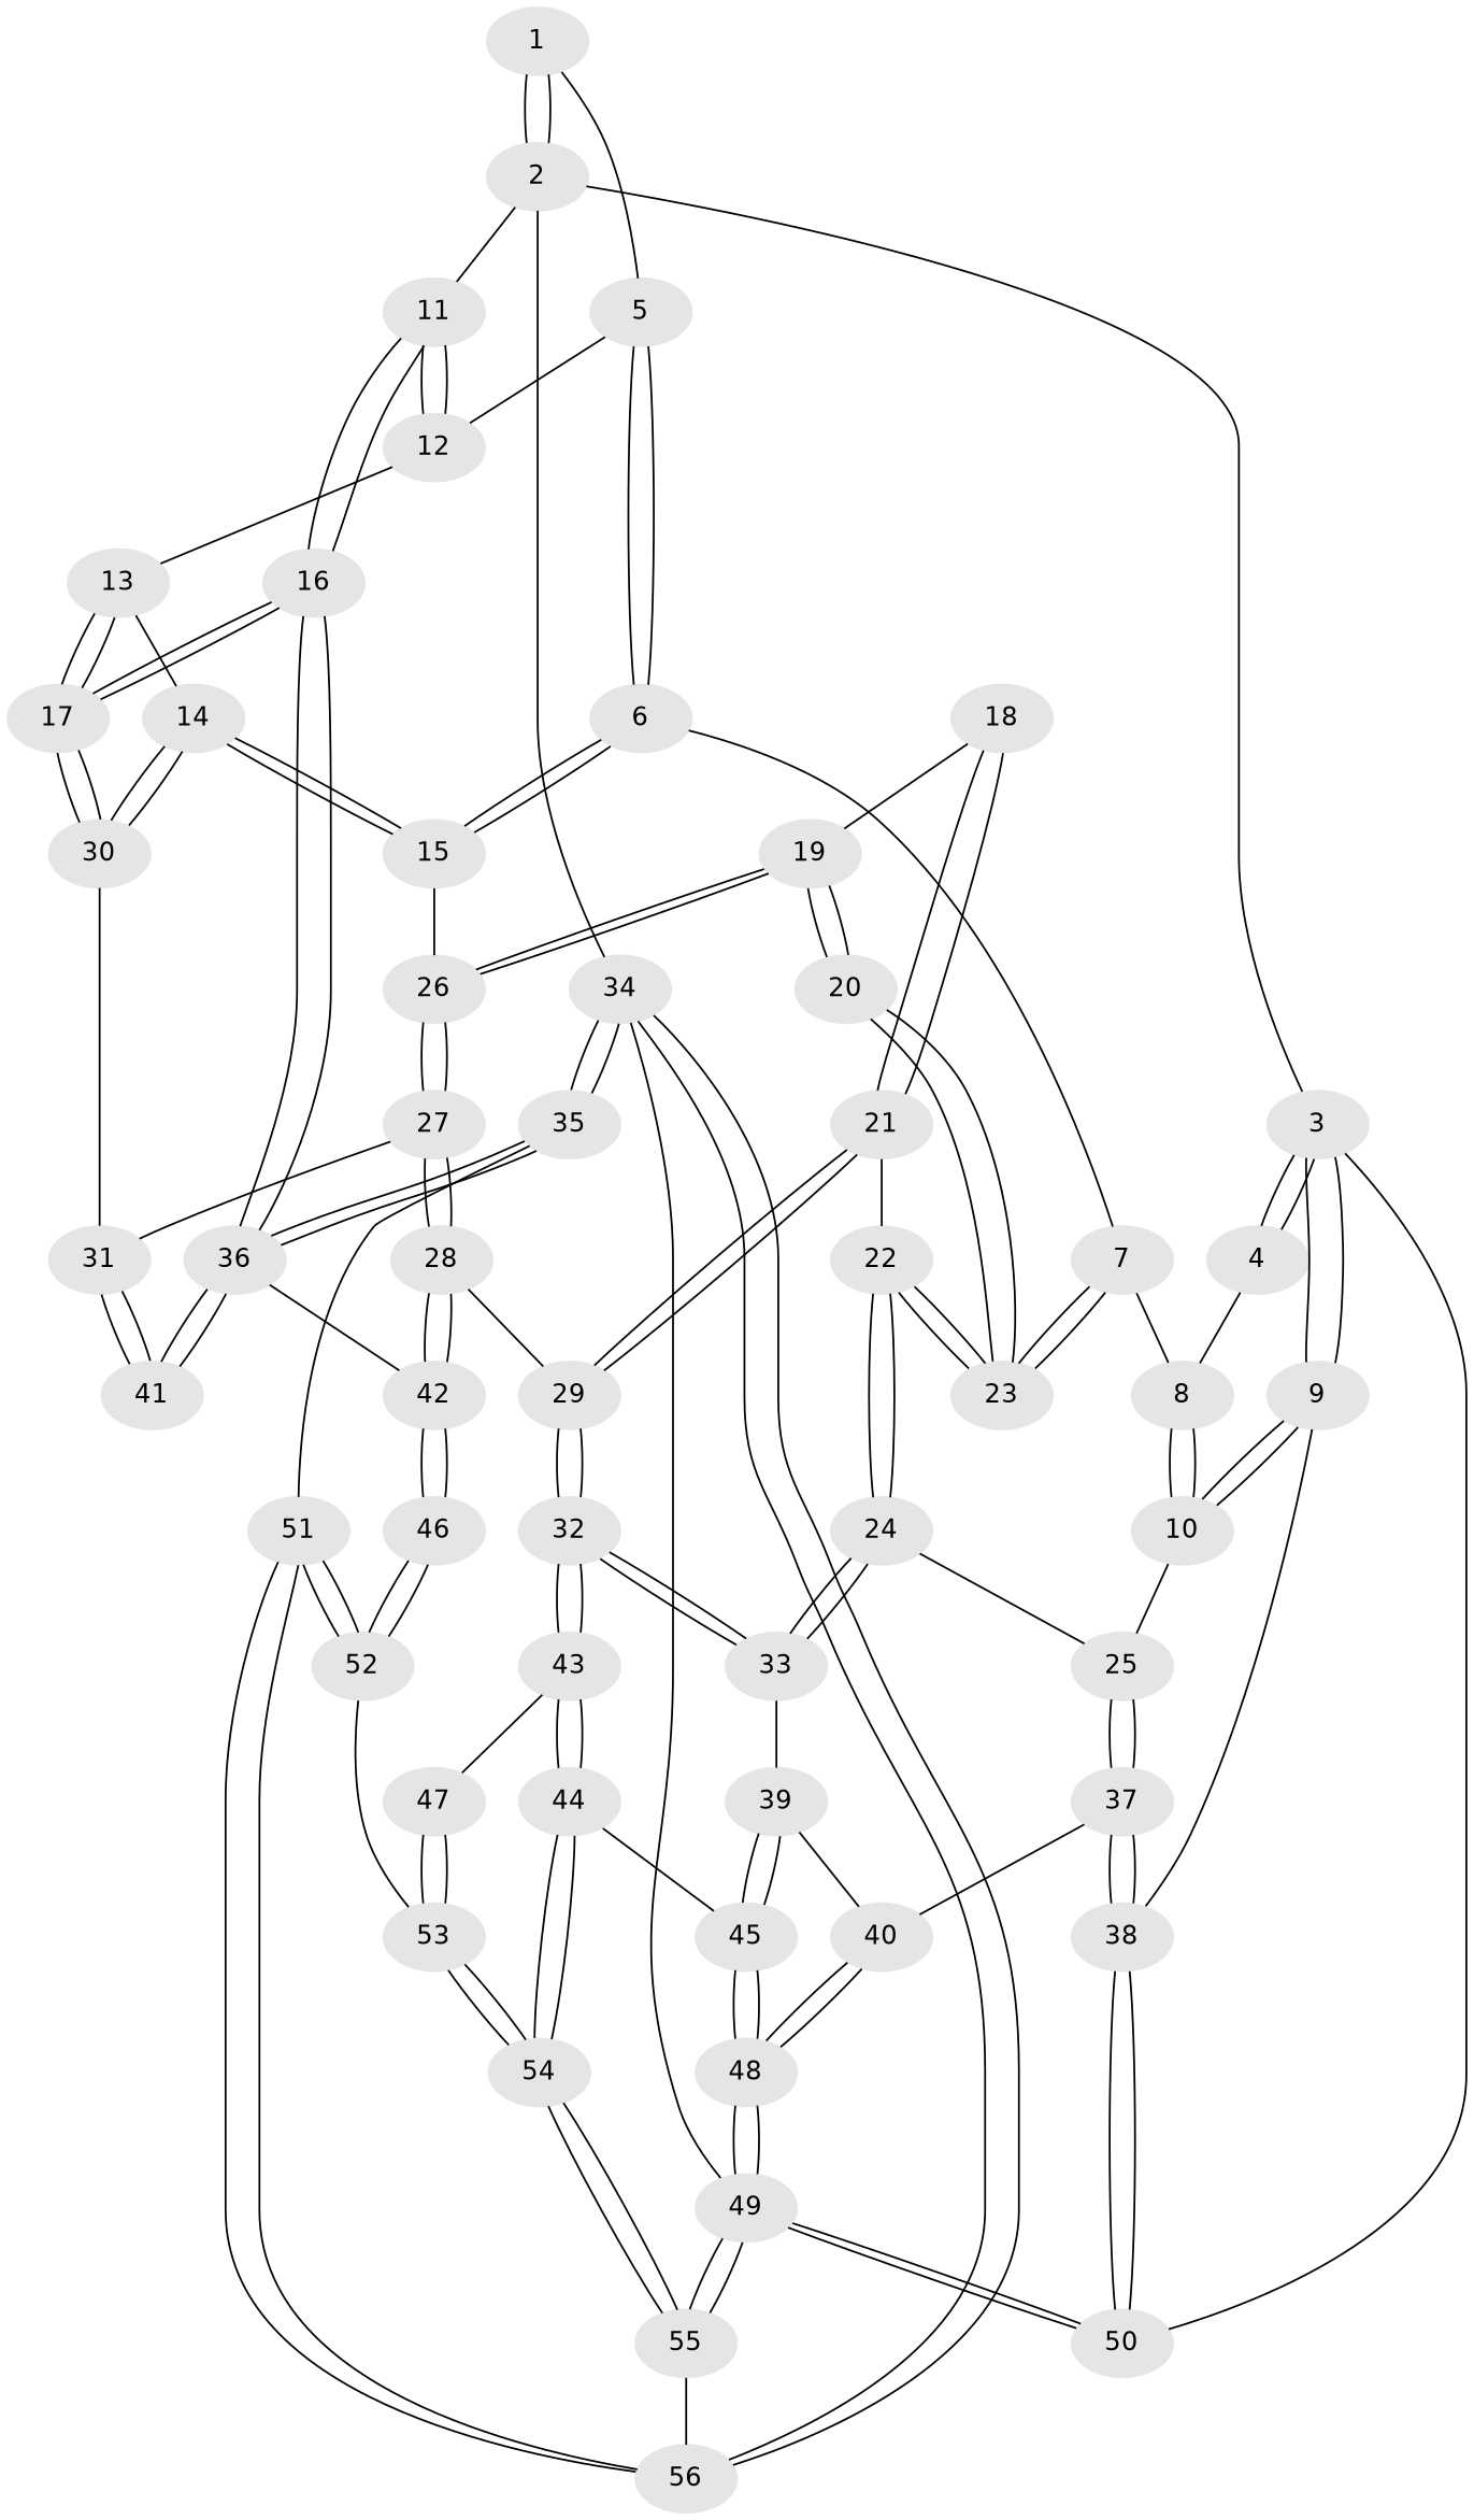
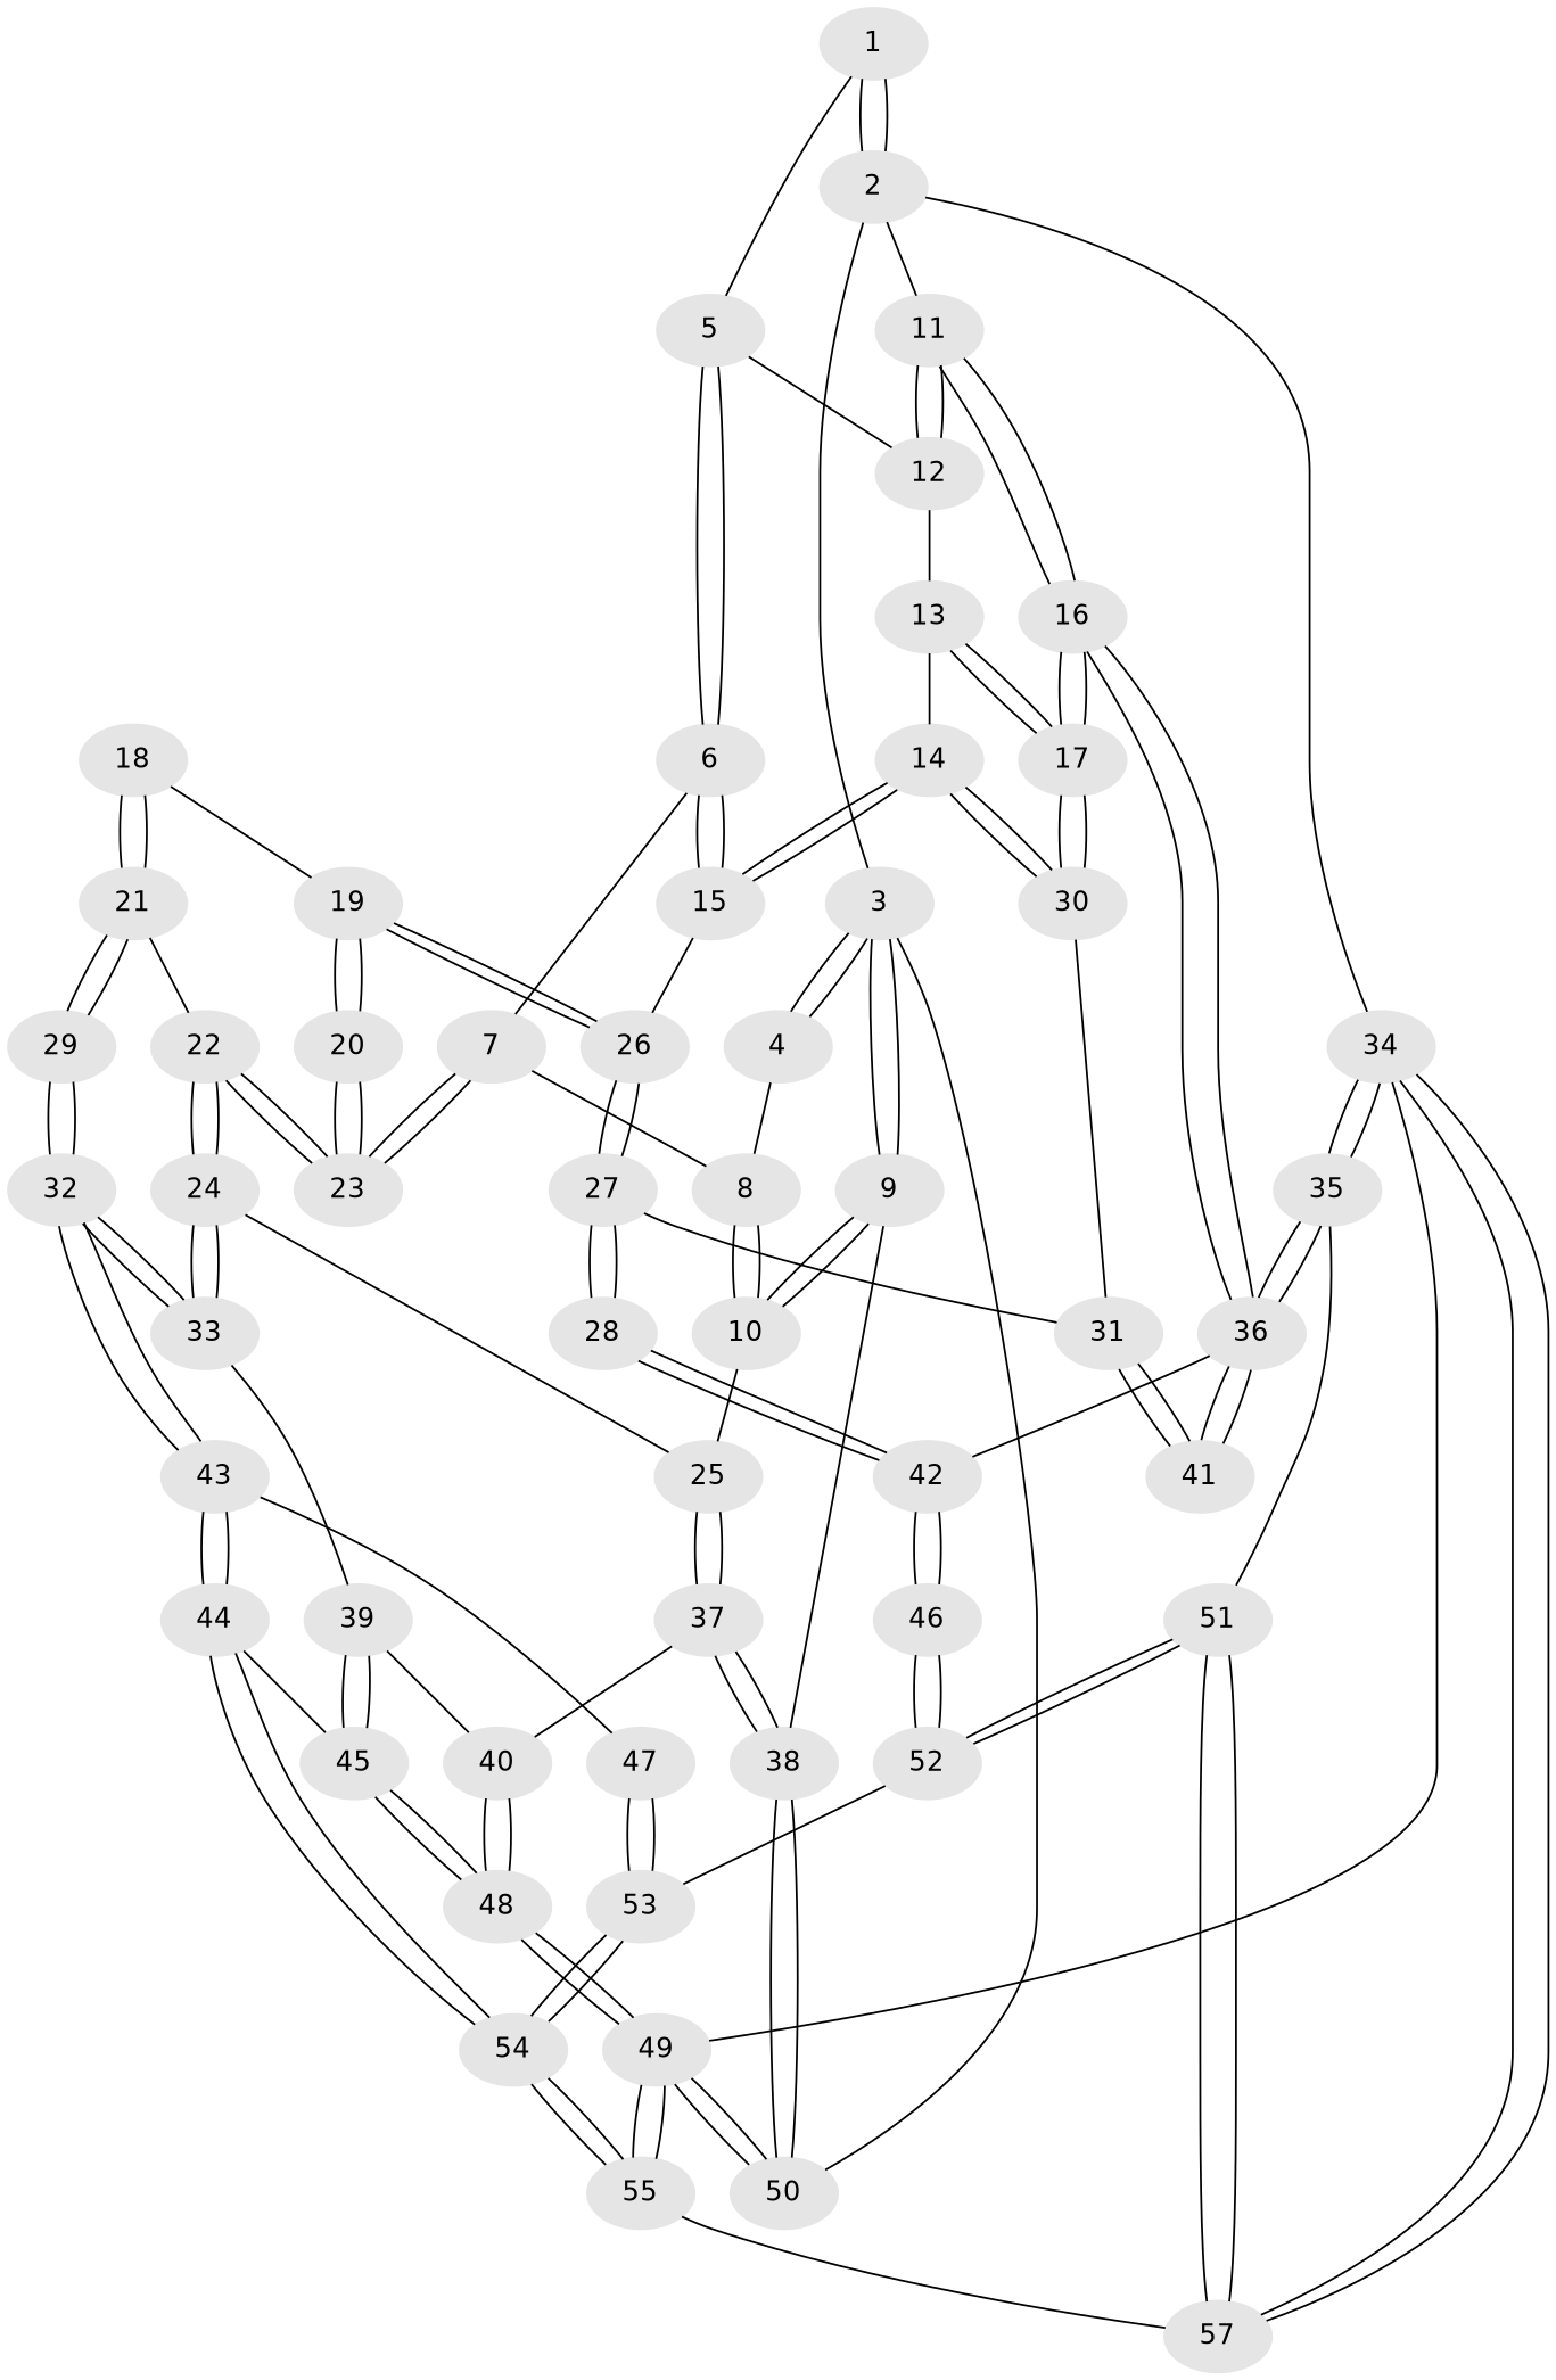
  graph {
    fontname="DejaVu Sans"
    node [color=gray90 fontname="DejaVu Sans" style=filled]
    edge [fontname="DejaVu Sans"]
    1
    2
    5
    3
    11
    34
    6
    12
    4
    9
    50
    16
    35
-   56
+   56 [label=57]
    49
    8
    10
    38
    7
    15
    13
    23
    26
    25
    37
    17
    36
    14
    30
    31
    27
    42
    41
    18
    19
    21
    20
    22
    29
    24
    32
    33
    39
    40
    28
    46
    43
    44
    47
    45
    51
    52
    48
    54
    53
    55
    1 -- 2
    1 -- 2
    1 -- 5
    2 -- 3
    2 -- 11
    2 -- 34
    5 -- 6
    5 -- 6
    5 -- 12
    3 -- 4
    3 -- 4
    3 -- 9
    3 -- 9
    3 -- 50
    11 -- 12
    11 -- 12
    11 -- 16
    11 -- 16
    34 -- 35
    34 -- 35
    34 -- 56
    34 -- 56
    34 -- 49
    6 -- 7
    6 -- 15
    6 -- 15
    12 -- 13
    4 -- 8
    9 -- 10
    9 -- 10
    9 -- 38
    16 -- 17
    16 -- 17
    16 -- 36
    16 -- 36
    35 -- 36
    35 -- 36
    35 -- 51
    49 -- 50
    49 -- 50
    49 -- 55
    49 -- 55
    8 -- 10
    8 -- 10
    10 -- 25
    38 -- 50
    38 -- 50
    7 -- 8
    7 -- 23
    7 -- 23
    15 -- 26
    13 -- 17
    13 -- 17
    13 -- 14
    26 -- 27
    26 -- 27
    25 -- 37
    25 -- 37
    37 -- 38
    37 -- 38
    37 -- 40
    17 -- 30
    17 -- 30
    36 -- 42
    36 -- 41
    36 -- 41
    14 -- 15
    14 -- 15
    14 -- 30
    14 -- 30
    30 -- 31
    31 -- 41
    31 -- 41
    27 -- 31
    27 -- 28
    27 -- 28
    42 -- 46
    42 -- 46
    18 -- 19
    18 -- 21
    18 -- 21
    19 -- 26
    19 -- 26
    19 -- 20
    19 -- 20
    21 -- 22
    21 -- 29
    21 -- 29
    20 -- 23
    20 -- 23
    22 -- 23
    22 -- 23
    22 -- 24
    22 -- 24
    29 -- 32
    29 -- 32
    24 -- 25
    24 -- 33
    24 -- 33
    32 -- 33
    32 -- 33
    32 -- 43
    32 -- 43
    33 -- 39
    39 -- 40
    39 -- 45
    39 -- 45
    40 -- 48
    40 -- 48
    28 -- 42
    28 -- 42
-   28 -- 29
    46 -- 52
    46 -- 52
    43 -- 44
    43 -- 44
    43 -- 47
    44 -- 45
    44 -- 54
    44 -- 54
    47 -- 53
    47 -- 53
    45 -- 48
    45 -- 48
    51 -- 56
    51 -- 56
    51 -- 52
    51 -- 52
    52 -- 53
    48 -- 49
    48 -- 49
    54 -- 55
    54 -- 55
    53 -- 54
    53 -- 54
    55 -- 56
  }
